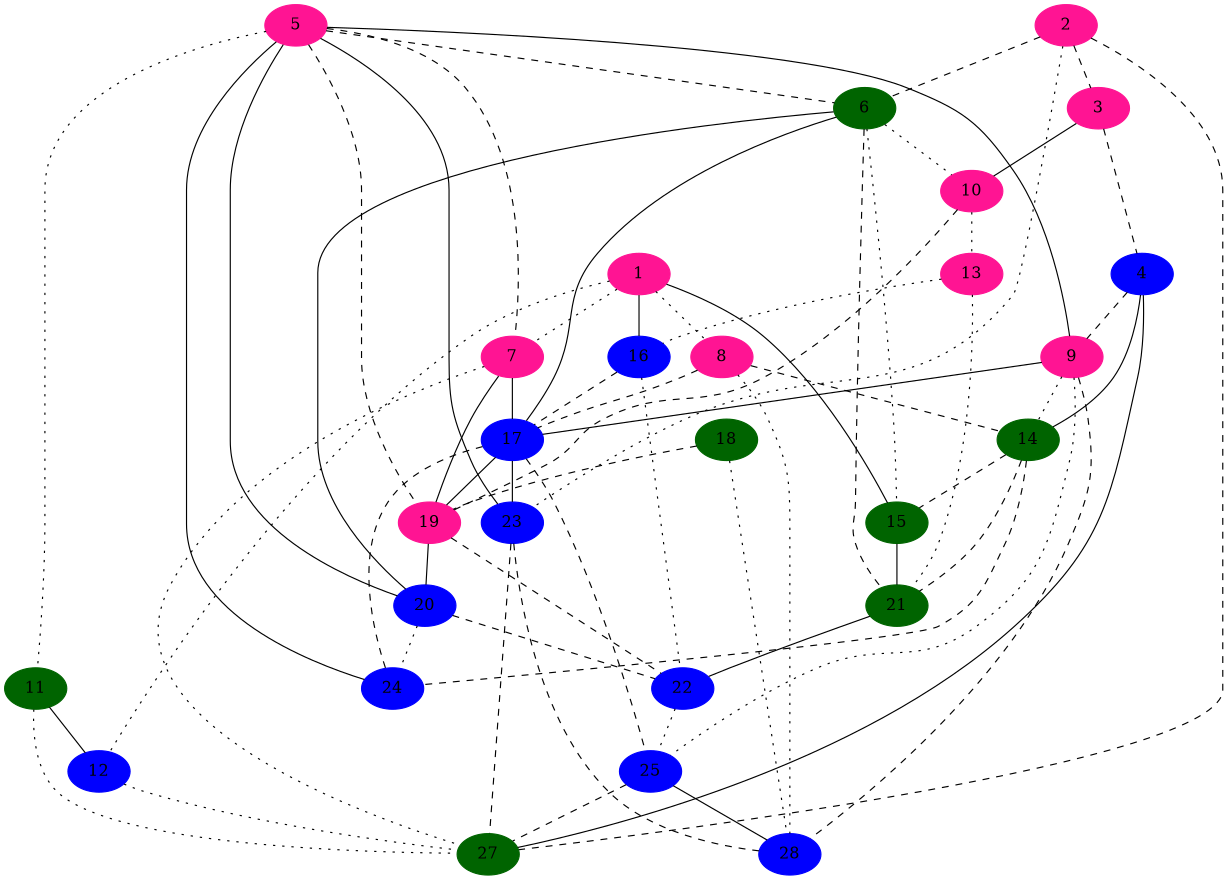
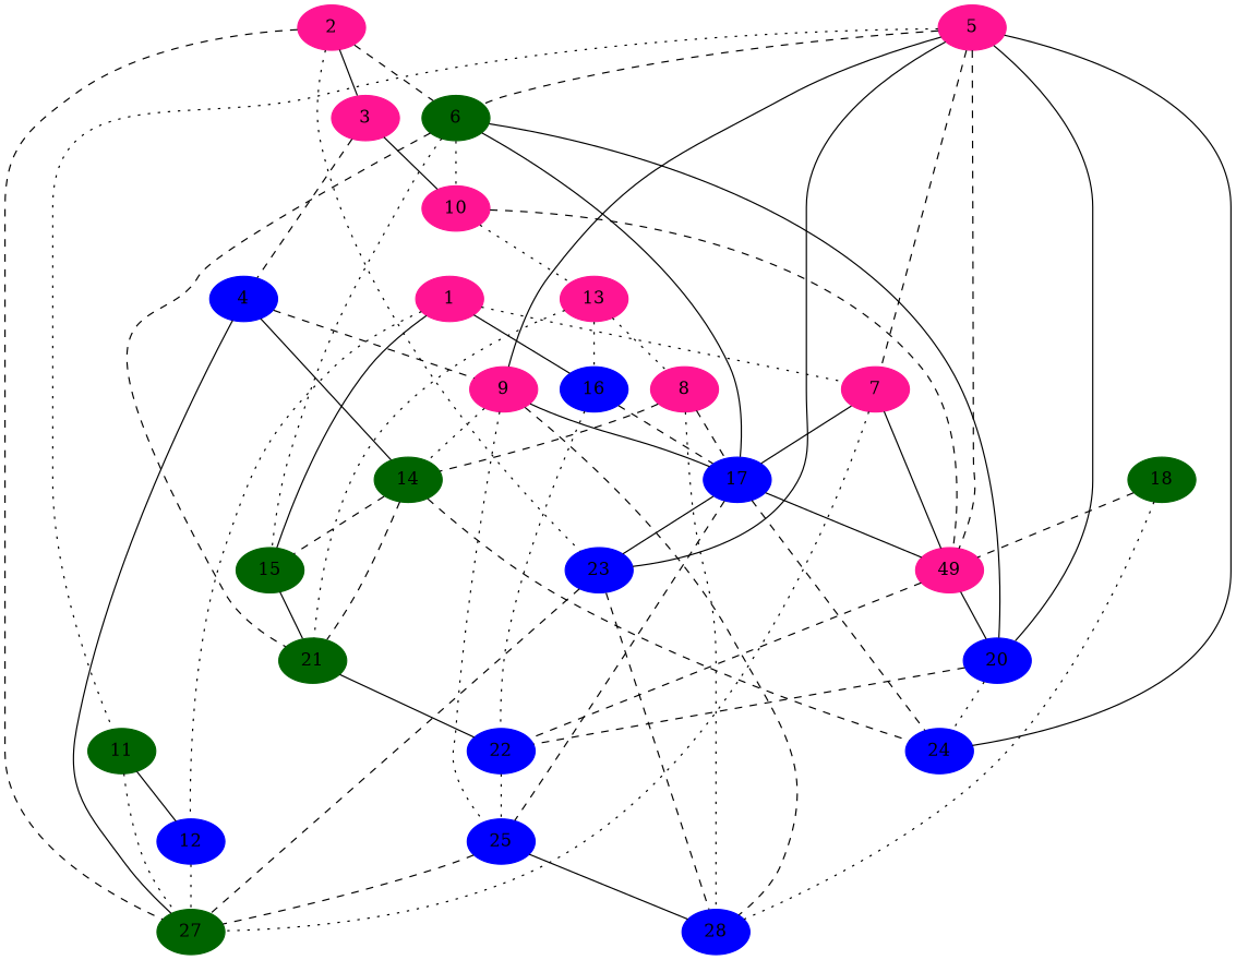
  graph {
    node [color=deeppink style=filled]
    edge [style=dashed weight=1.0]
    1
    7
    8
    12 [color=blue]
    15 [color=darkgreen]
    16 [color=blue]
    27 [color=darkgreen]
-   19
+   19 [label=49]
    17 [color=blue]
    14 [color=darkgreen]
    28 [color=blue]
    21 [color=darkgreen]
    22 [color=blue]
    2
    3
    6 [color=darkgreen]
    23 [color=blue]
    4 [color=blue]
    10
    20 [color=blue]
    9
    13
    25 [color=blue]
    24 [color=blue]
    5
    11 [color=darkgreen]
    18 [color=darkgreen]
    1 -- 7 [style=dotted]
-   1 -- 8 [style=dotted]
+   13 -- 8 [style=dotted]
    1 -- 12 [style=dotted]
    1 -- 15 [style=solid]
    1 -- 16 [style=solid]
    7 -- 27 [style=dotted]
    7 -- 19 [style=solid]
    7 -- 17 [style=solid weight=2.0]
    8 -- 17
    8 -- 14
    8 -- 28 [style=dotted]
    12 -- 27 [style=dotted weight=2.0]
    15 -- 21 [style=solid]
    16 -- 17
    16 -- 22 [style=dotted]
    19 -- 22
    19 -- 20 [style=solid]
    17 -- 19 [style=solid]
    17 -- 23 [style=solid weight=2.0]
    17 -- 25
    17 -- 24
    14 -- 15
    14 -- 21
    14 -- 24 [weight=2.0]
    21 -- 22 [style=solid]
    22 -- 25 [style=dotted]
    2 -- 27 [weight=2.0]
-   2 -- 3
+   2 -- 3 [style=solid]
    2 -- 6 [weight=2.0]
    2 -- 23 [style=dotted]
    3 -- 4
    3 -- 10 [style=solid]
    6 -- 15 [style=dotted]
    6 -- 17 [style=solid]
    6 -- 21
    6 -- 10 [style=dotted]
    6 -- 20 [style=solid]
    23 -- 27 [weight=2.0]
    23 -- 28
    4 -- 27 [style=solid]
    4 -- 14 [style=solid]
    4 -- 9 [weight=2.0]
    10 -- 19
    10 -- 13 [style=dotted]
    20 -- 22
    20 -- 24 [style=dotted]
    9 -- 17 [style=solid weight=2.0]
    9 -- 14 [style=dotted]
    9 -- 28
    9 -- 25 [style=dotted]
    13 -- 16 [style=dotted weight=2.0]
    13 -- 21 [style=dotted]
    25 -- 27 [weight=2.0]
    25 -- 28 [style=solid]
    5 -- 7
    5 -- 19
    5 -- 6
    5 -- 23 [style=solid]
    5 -- 20 [style=solid weight=2.0]
    5 -- 9 [style=solid]
    5 -- 24 [style=solid weight=2.0]
    5 -- 11 [style=dotted]
    11 -- 12 [style=solid]
    11 -- 27 [style=dotted]
    18 -- 19
    18 -- 28 [style=dotted]
  }
